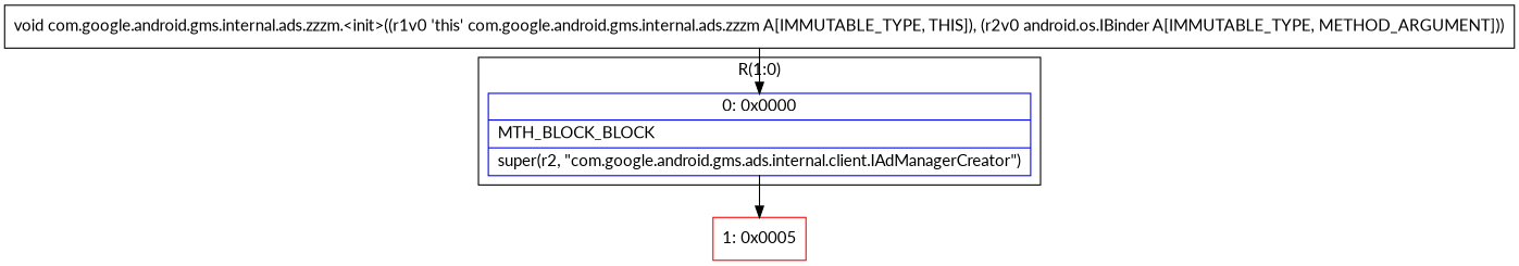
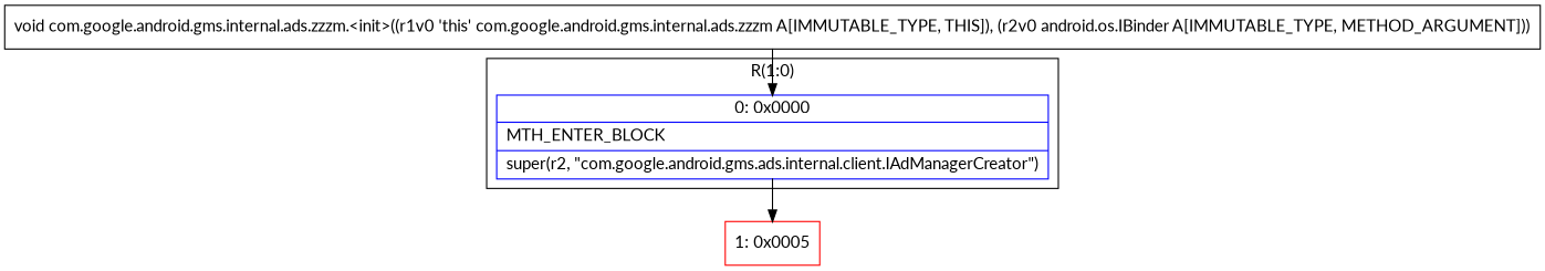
  digraph {
    fontname=Lato
    node [shape=record fontname=Lato]
    edge [fontname=Lato]
-   n1 [color=blue label="{0\:\ 0x0000|MTH_BLOCK_BLOCK\l|super(r2, \"com.google.android.gms.ads.internal.client.IAdManagerCreator\")\l}"]
+   n1 [color=blue label="{0\:\ 0x0000|MTH_ENTER_BLOCK\l|super(r2, \"com.google.android.gms.ads.internal.client.IAdManagerCreator\")\l}"]
    n2 [color=red label="{1\:\ 0x0005}"]
    n3 [label="{void com.google.android.gms.internal.ads.zzzm.\<init\>((r1v0 'this' com.google.android.gms.internal.ads.zzzm A[IMMUTABLE_TYPE, THIS]), (r2v0 android.os.IBinder A[IMMUTABLE_TYPE, METHOD_ARGUMENT])) }"]
    subgraph cluster_1 {
      label="R(1:0)"
      n1
    }
    n1 -> n2
    n3 -> n1
  }
